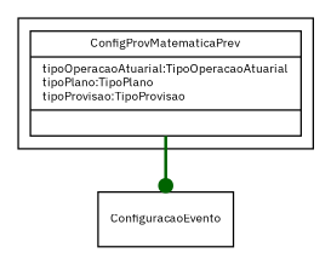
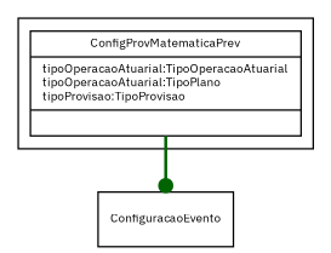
  digraph {
    fontname="IBM Plex Sans"
    fontsize=8
    node [fontname="IBM Plex Sans" fontsize=8 shape=record]
-   n1 [label="{ConfigProvMatematicaPrev|tipoOperacaoAtuarial:TipoOperacaoAtuarial\ltipoPlano:TipoPlano\ltipoProvisao:TipoProvisao\l|\l}"]
+   n1 [label="{ConfigProvMatematicaPrev|tipoOperacaoAtuarial:TipoOperacaoAtuarial\ltipoOperacaoAtuarial:TipoPlano\ltipoProvisao:TipoProvisao\l|\l}"]
    ConfiguracaoEvento
    subgraph cluster_1 {
      n1
    }
    n1 -> ConfiguracaoEvento [arrowhead=dot fontname="IBM Plex Sans" fontsize=8 color=darkgreen style=bold]
  }
